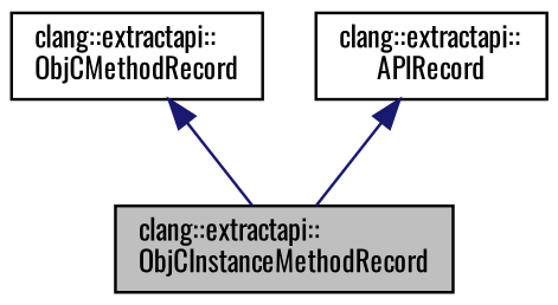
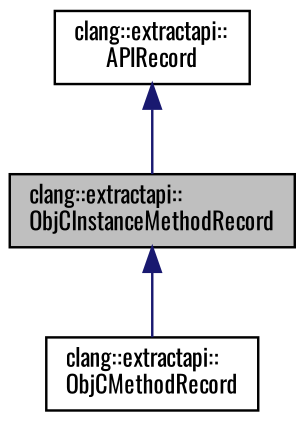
  digraph {
    fontname=Oswald
    node [color=black fontname=Oswald fontsize=10 shape=record]
    edge [color=midnightblue dir=back fontname=Oswald fontsize=10 labelfontname=Helvetica labelfontsize=10 style=solid]
    n1 [fillcolor=grey75 fontcolor=black height=0.2 label="clang::extractapi::\lObjCInstanceMethodRecord" style=filled width=0.4]
    n2 [height=0.2 label="clang::extractapi::\lObjCMethodRecord" width=0.4]
    n3 [height=0.2 label="clang::extractapi::\lAPIRecord" width=0.4]
-   n2 -> n1
+   n1 -> n2
    n3 -> n1
  }
